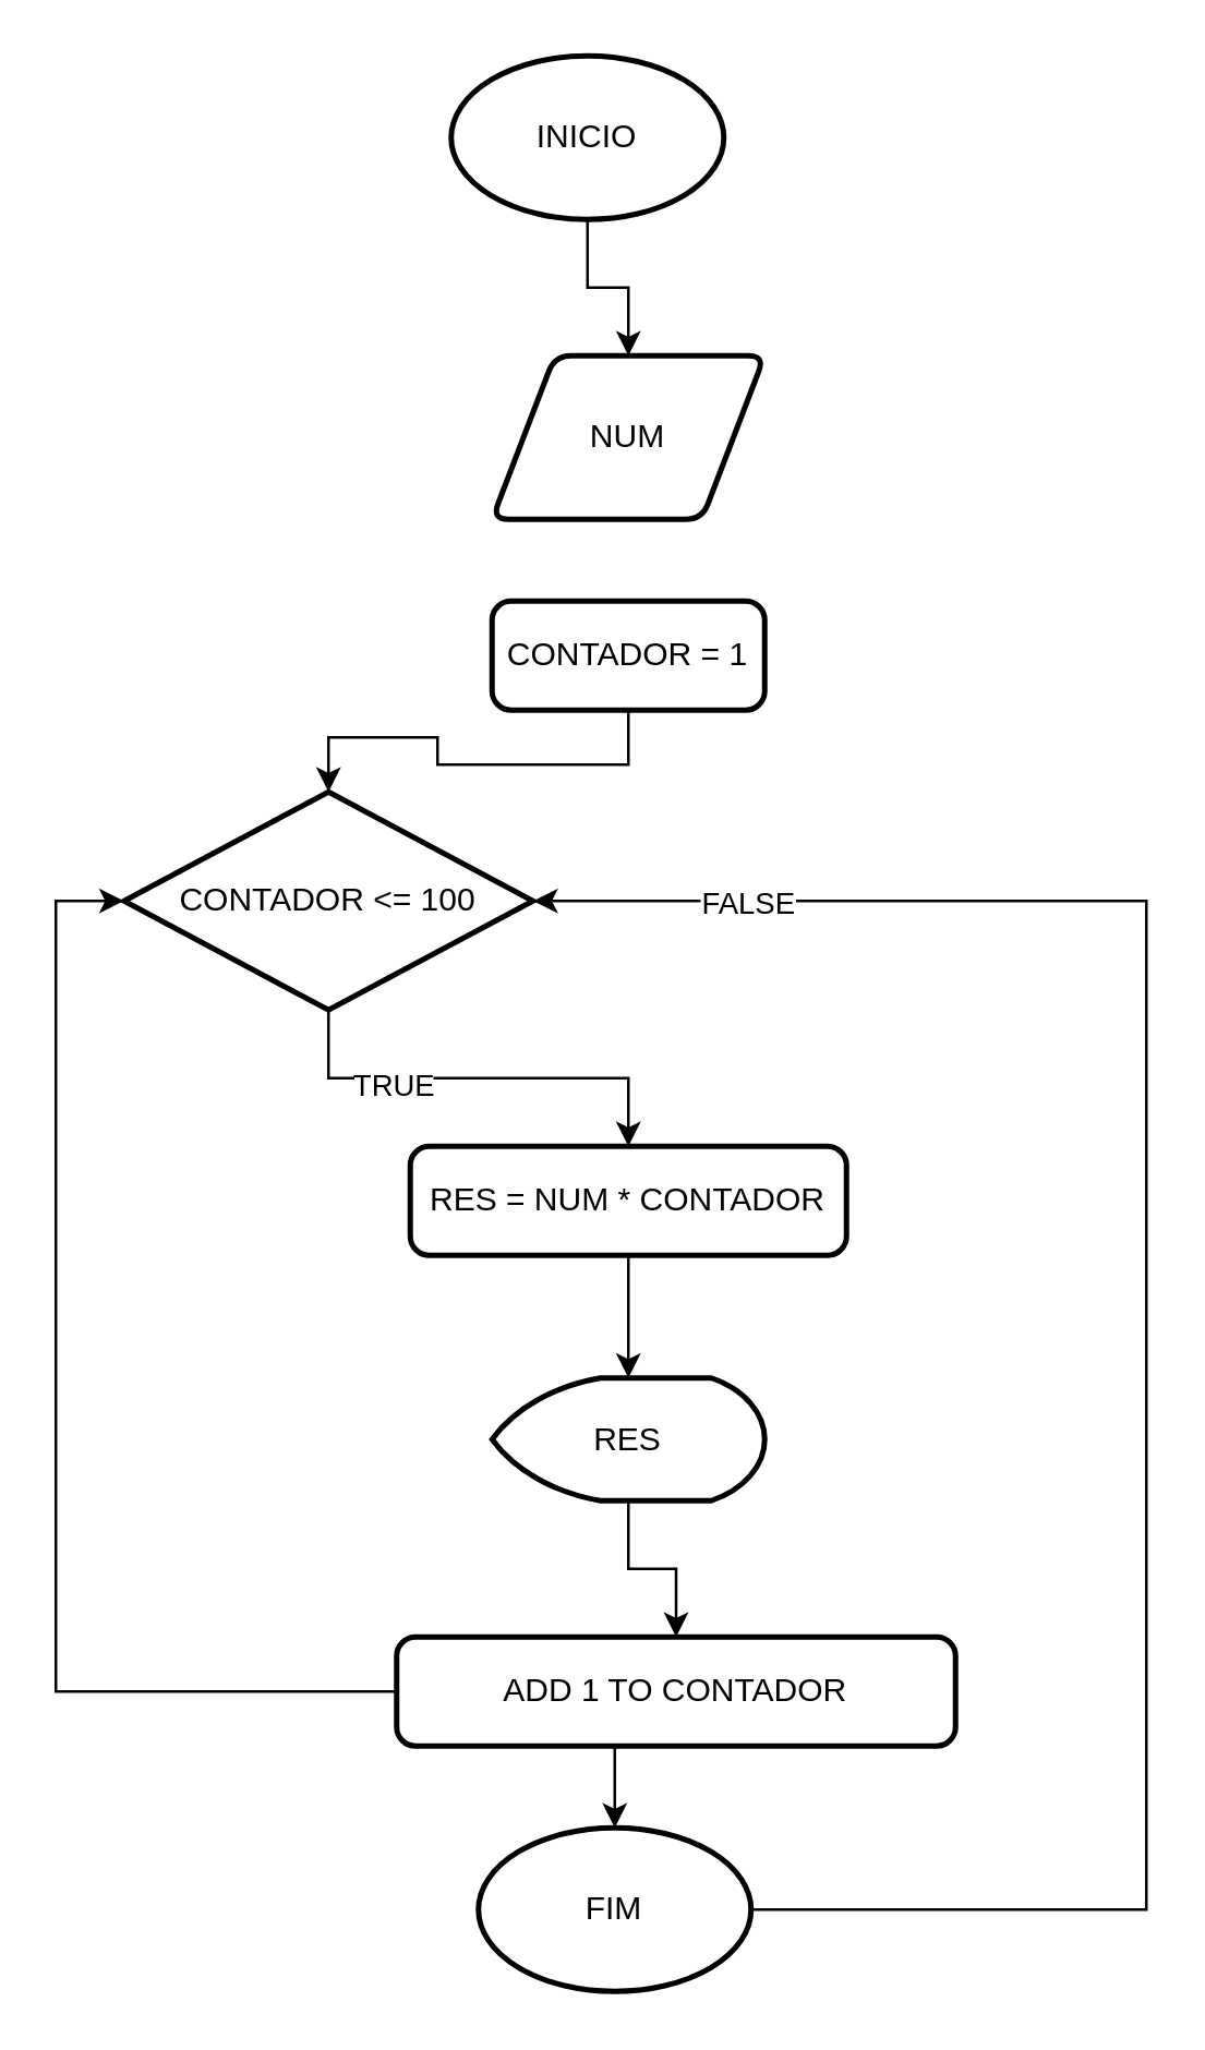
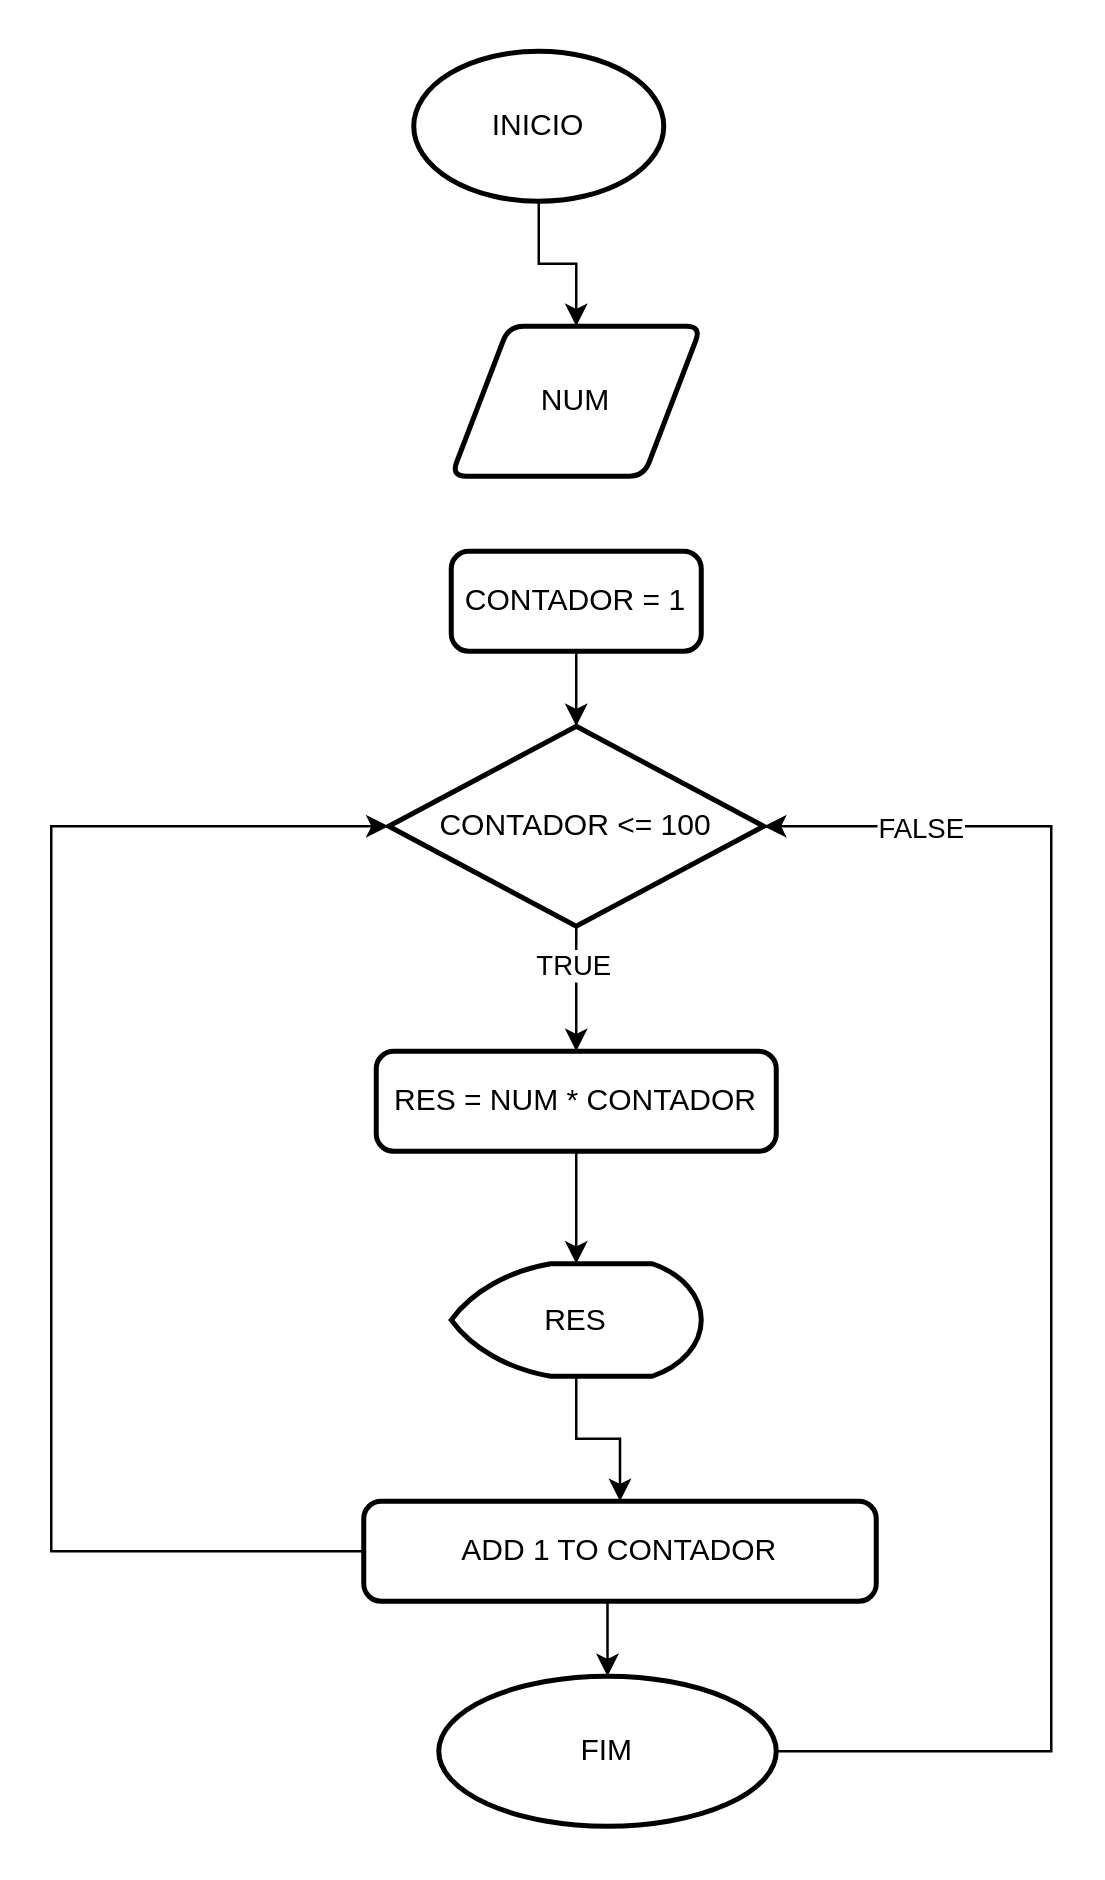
  <mxCell id="0" />
  <mxCell id="1" parent="0" />
  <mxCell id="2" style="edgeStyle=orthogonalEdgeStyle;rounded=0;orthogonalLoop=1;jettySize=auto;html=1;exitX=0.5;exitY=1;exitDx=0;exitDy=0;exitPerimeter=0;entryX=0.5;entryY=0;entryDx=0;entryDy=0;" edge="1" parent="1" source="3" target="5"><mxGeometry relative="1" as="geometry" /></mxCell>
  <mxCell id="3" value="INICIO" style="strokeWidth=2;html=1;shape=mxgraph.flowchart.start_1;whiteSpace=wrap;" vertex="1" parent="1"><mxGeometry x="165" y="20" width="100" height="60" as="geometry" /></mxCell>
- <mxCell id="4" value="FIM" style="strokeWidth=2;html=1;shape=mxgraph.flowchart.start_1;whiteSpace=wrap;" vertex="1" parent="1"><mxGeometry x="175" y="670" width="100" height="60" as="geometry" /></mxCell>
+ <mxCell id="4" value="FIM" style="strokeWidth=2;html=1;shape=mxgraph.flowchart.start_1;whiteSpace=wrap;" vertex="1" parent="1"><mxGeometry x="175" y="670" width="135" height="60" as="geometry" /></mxCell>
  <mxCell id="5" value="NUM" style="shape=parallelogram;html=1;strokeWidth=2;perimeter=parallelogramPerimeter;whiteSpace=wrap;rounded=1;arcSize=12;size=0.23;" vertex="1" parent="1"><mxGeometry x="180" y="130" width="100" height="60" as="geometry" /></mxCell>
  <mxCell id="6" value="CONTADOR = 1" style="rounded=1;whiteSpace=wrap;html=1;absoluteArcSize=1;arcSize=14;strokeWidth=2;" vertex="1" parent="1"><mxGeometry x="180" y="220" width="100" height="40" as="geometry" /></mxCell>
  <mxCell id="7" style="edgeStyle=orthogonalEdgeStyle;rounded=0;orthogonalLoop=1;jettySize=auto;html=1;exitX=0.5;exitY=1;exitDx=0;exitDy=0;exitPerimeter=0;entryX=0.5;entryY=0;entryDx=0;entryDy=0;" edge="1" parent="1" source="9" target="11"><mxGeometry relative="1" as="geometry" /></mxCell>
  <mxCell id="8" value="TRUE" style="edgeLabel;html=1;align=center;verticalAlign=middle;resizable=0;points=[];" vertex="1" connectable="0" parent="7"><mxGeometry x="-0.4" y="-2" relative="1" as="geometry"><mxPoint as="offset" /></mxGeometry></mxCell>
- <mxCell id="9" value="CONTADOR &amp;lt;= 100" style="strokeWidth=2;html=1;shape=mxgraph.flowchart.decision;whiteSpace=wrap;" vertex="1" parent="1"><mxGeometry x="45" y="290" width="150" height="80" as="geometry" /></mxCell>
+ <mxCell id="9" value="CONTADOR &amp;lt;= 100" style="strokeWidth=2;html=1;shape=mxgraph.flowchart.decision;whiteSpace=wrap;" vertex="1" parent="1"><mxGeometry x="155" y="290" width="150" height="80" as="geometry" /></mxCell>
  <mxCell id="10" style="edgeStyle=orthogonalEdgeStyle;rounded=0;orthogonalLoop=1;jettySize=auto;html=1;exitX=0.5;exitY=1;exitDx=0;exitDy=0;entryX=0.5;entryY=0;entryDx=0;entryDy=0;entryPerimeter=0;" edge="1" parent="1" source="6" target="9"><mxGeometry relative="1" as="geometry" /></mxCell>
  <mxCell id="11" value="RES = NUM * CONTADOR" style="rounded=1;whiteSpace=wrap;html=1;absoluteArcSize=1;arcSize=14;strokeWidth=2;" vertex="1" parent="1"><mxGeometry x="150" y="420" width="160" height="40" as="geometry" /></mxCell>
  <mxCell id="12" style="edgeStyle=orthogonalEdgeStyle;rounded=0;orthogonalLoop=1;jettySize=auto;html=1;exitX=0.5;exitY=1;exitDx=0;exitDy=0;exitPerimeter=0;entryX=0.5;entryY=0;entryDx=0;entryDy=0;" edge="1" parent="1" source="13" target="15"><mxGeometry relative="1" as="geometry" /></mxCell>
  <mxCell id="13" value="RES" style="strokeWidth=2;html=1;shape=mxgraph.flowchart.display;whiteSpace=wrap;" vertex="1" parent="1"><mxGeometry x="180" y="505" width="100" height="45" as="geometry" /></mxCell>
  <mxCell id="14" style="edgeStyle=orthogonalEdgeStyle;rounded=0;orthogonalLoop=1;jettySize=auto;html=1;exitX=0.5;exitY=1;exitDx=0;exitDy=0;entryX=0.5;entryY=0;entryDx=0;entryDy=0;entryPerimeter=0;" edge="1" parent="1" source="11" target="13"><mxGeometry relative="1" as="geometry" /></mxCell>
  <mxCell id="15" value="ADD 1 TO CONTADOR" style="rounded=1;whiteSpace=wrap;html=1;absoluteArcSize=1;arcSize=14;strokeWidth=2;" vertex="1" parent="1"><mxGeometry x="145" y="600" width="205" height="40" as="geometry" /></mxCell>
  <mxCell id="16" style="edgeStyle=orthogonalEdgeStyle;rounded=0;orthogonalLoop=1;jettySize=auto;html=1;exitX=0;exitY=0.5;exitDx=0;exitDy=0;entryX=0;entryY=0.5;entryDx=0;entryDy=0;entryPerimeter=0;" edge="1" parent="1" source="15" target="9"><mxGeometry relative="1" as="geometry"><Array as="points"><mxPoint x="20" y="620" /><mxPoint x="20" y="330" /></Array></mxGeometry></mxCell>
  <mxCell id="17" style="edgeStyle=orthogonalEdgeStyle;rounded=0;orthogonalLoop=1;jettySize=auto;html=1;exitX=1;exitY=0.5;exitDx=0;exitDy=0;entryX=1;entryY=0.5;entryDx=0;entryDy=0;entryPerimeter=0;exitPerimeter=0;" edge="1" parent="1" source="4" target="9"><mxGeometry relative="1" as="geometry"><Array as="points"><mxPoint x="420" y="700" /><mxPoint x="420" y="330" /></Array></mxGeometry></mxCell>
  <mxCell id="18" value="FALSE" style="edgeLabel;html=1;align=center;verticalAlign=middle;resizable=0;points=[];" vertex="1" connectable="0" parent="17"><mxGeometry x="0.79" relative="1" as="geometry"><mxPoint as="offset" /></mxGeometry></mxCell>
  <mxCell id="19" style="edgeStyle=orthogonalEdgeStyle;rounded=0;orthogonalLoop=1;jettySize=auto;html=1;exitX=0.5;exitY=1;exitDx=0;exitDy=0;entryX=0.5;entryY=0;entryDx=0;entryDy=0;entryPerimeter=0;" edge="1" parent="1" source="15" target="4"><mxGeometry relative="1" as="geometry" /></mxCell>
